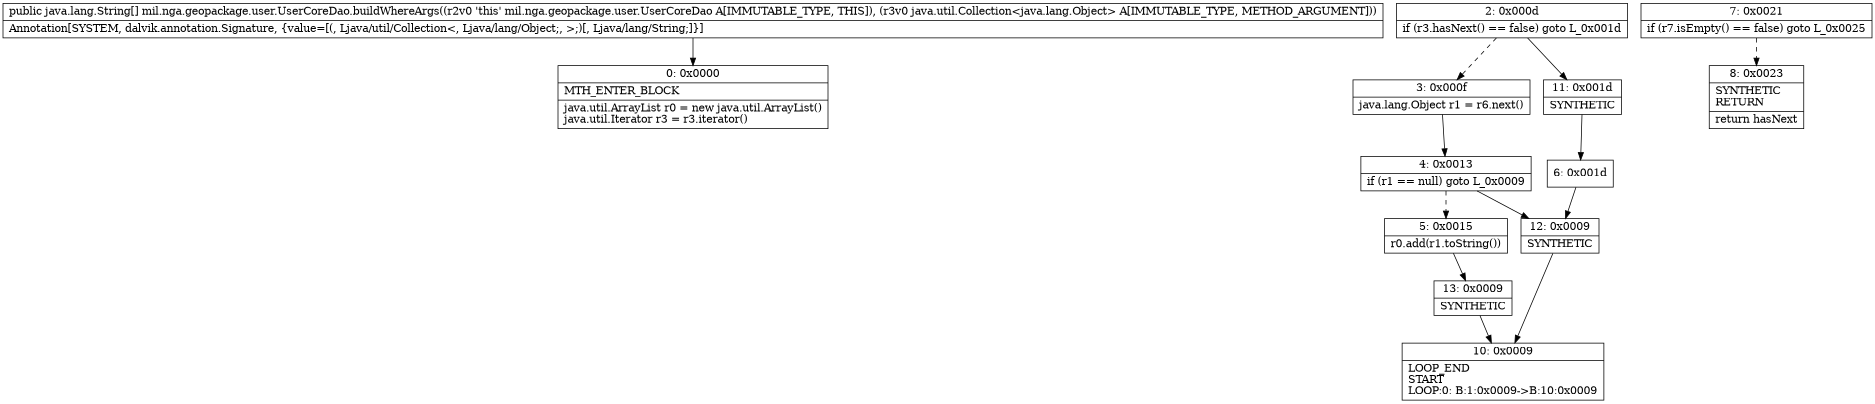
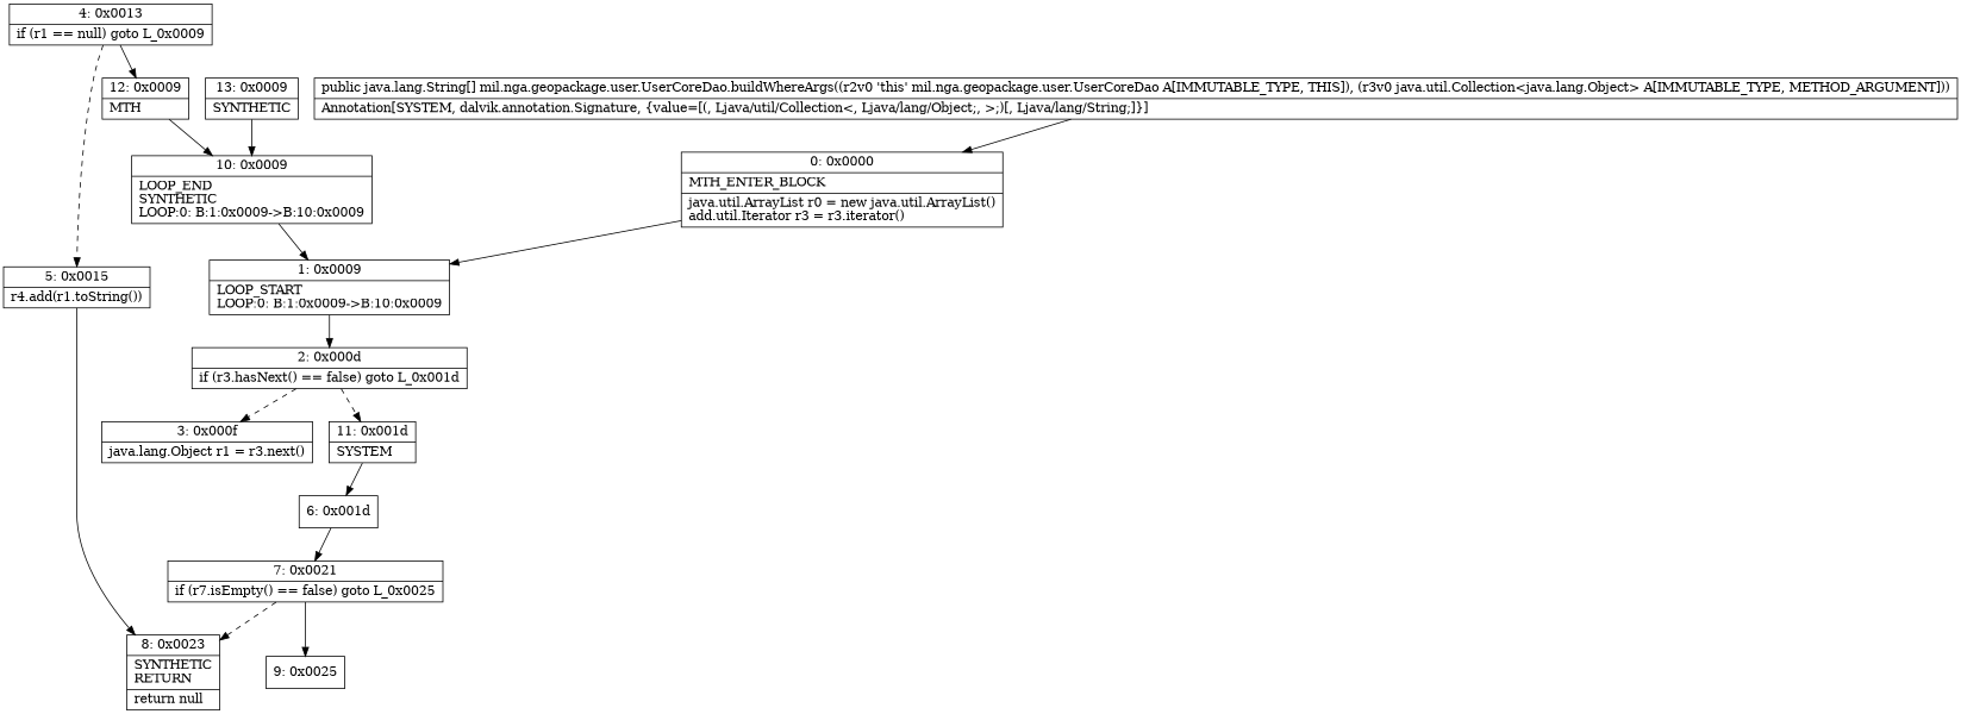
  digraph {
    node [shape=record]
-   n1 [label="{0\:\ 0x0000|MTH_ENTER_BLOCK\l|java.util.ArrayList r0 = new java.util.ArrayList()\ljava.util.Iterator r3 = r3.iterator()\l}"]
+   n1 [label="{0\:\ 0x0000|MTH_ENTER_BLOCK\l|java.util.ArrayList r0 = new java.util.ArrayList()\ladd.util.Iterator r3 = r3.iterator()\l}"]
+   n2 [label="{1\:\ 0x0009|LOOP_START\lLOOP:0: B:1:0x0009\-\>B:10:0x0009\l}"]
    n3 [label="{2\:\ 0x000d|if (r3.hasNext() == false) goto L_0x001d\l}"]
-   n4 [label="{3\:\ 0x000f|java.lang.Object r1 = r6.next()\l}"]
-   n5 [label="{11\:\ 0x001d|SYNTHETIC\l}"]
+   n4 [label="{3\:\ 0x000f|java.lang.Object r1 = r3.next()\l}"]
+   n5 [label="{11\:\ 0x001d|SYSTEM\l}"]
    n6 [label="{4\:\ 0x0013|if (r1 == null) goto L_0x0009\l}"]
    n7 [label="{6\:\ 0x001d}"]
-   n8 [label="{5\:\ 0x0015|r0.add(r1.toString())\l}"]
-   n9 [label="{12\:\ 0x0009|SYNTHETIC\l}"]
+   n8 [label="{5\:\ 0x0015|r4.add(r1.toString())\l}"]
+   n9 [label="{12\:\ 0x0009|MTH\l}"]
    n10 [label="{13\:\ 0x0009|SYNTHETIC\l}"]
-   n11 [label="{10\:\ 0x0009|LOOP_END\lSTART\lLOOP:0: B:1:0x0009\-\>B:10:0x0009\l}"]
+   n11 [label="{10\:\ 0x0009|LOOP_END\lSYNTHETIC\lLOOP:0: B:1:0x0009\-\>B:10:0x0009\l}"]
    n12 [label="{7\:\ 0x0021|if (r7.isEmpty() == false) goto L_0x0025\l}"]
-   n13 [label="{8\:\ 0x0023|SYNTHETIC\lRETURN\l|return hasNext\l}"]
+   n13 [label="{8\:\ 0x0023|SYNTHETIC\lRETURN\l|return null\l}"]
+   n14 [label="{9\:\ 0x0025}"]
    n15 [label="{public java.lang.String[] mil.nga.geopackage.user.UserCoreDao.buildWhereArgs((r2v0 'this' mil.nga.geopackage.user.UserCoreDao A[IMMUTABLE_TYPE, THIS]), (r3v0 java.util.Collection\<java.lang.Object\> A[IMMUTABLE_TYPE, METHOD_ARGUMENT]))  | Annotation[SYSTEM, dalvik.annotation.Signature, \{value=[(, Ljava\/util\/Collection\<, Ljava\/lang\/Object;, \>;)[, Ljava\/lang\/String;]\}]\l}"]
+   n1 -> n2
+   n2 -> n3
    n3 -> n4 [style=dashed]
-   n3 -> n5
-   n4 -> n6
+   n3 -> n5 [style=dashed]
    n5 -> n7
    n6 -> n8 [style=dashed]
    n6 -> n9
-   n7 -> n9
-   n8 -> n10
+   n7 -> n12
+   n8 -> n13
    n9 -> n11
    n10 -> n11
+   n11 -> n2
    n12 -> n13 [style=dashed]
+   n12 -> n14
    n15 -> n1
  }
